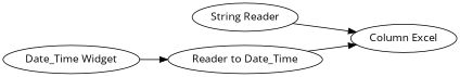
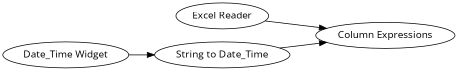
  digraph {
    fontname="Open Sans"
    rankdir=LR
    node [fontname="Open Sans"]
    edge [fontname="Open Sans"]
-   n1 [label="Reader to Date_Time"]
-   n2 [label="Column Excel"]
-   n3 [label="String Reader"]
+   n1 [label="String to Date_Time"]
+   n2 [label="Column Expressions"]
+   n3 [label="Excel Reader"]
    n4 [label="Date_Time Widget"]
    n1 -> n2
    n3 -> n2
    n4 -> n1
  }
